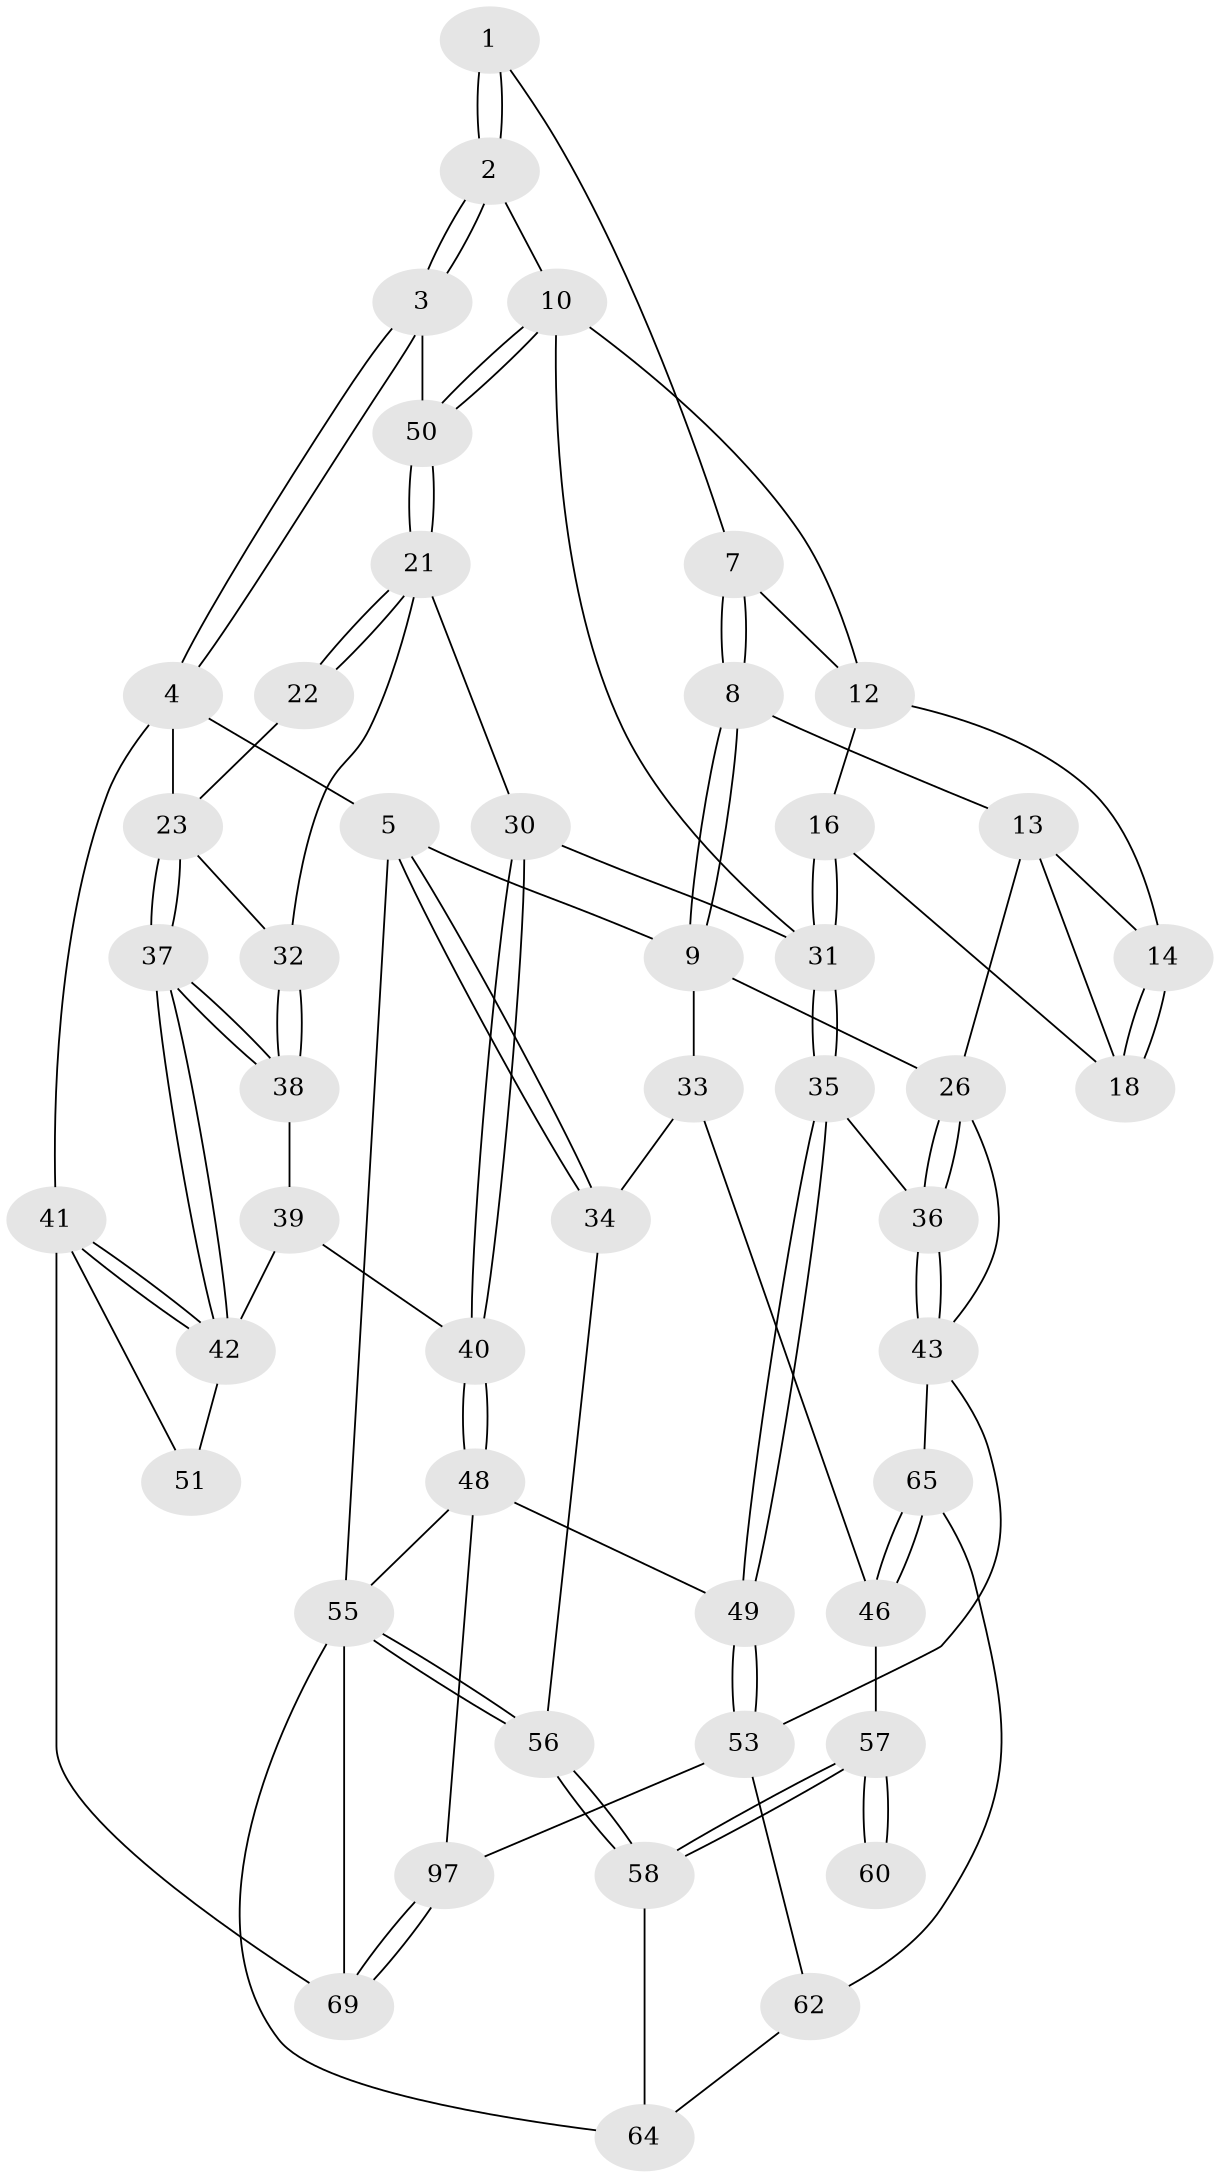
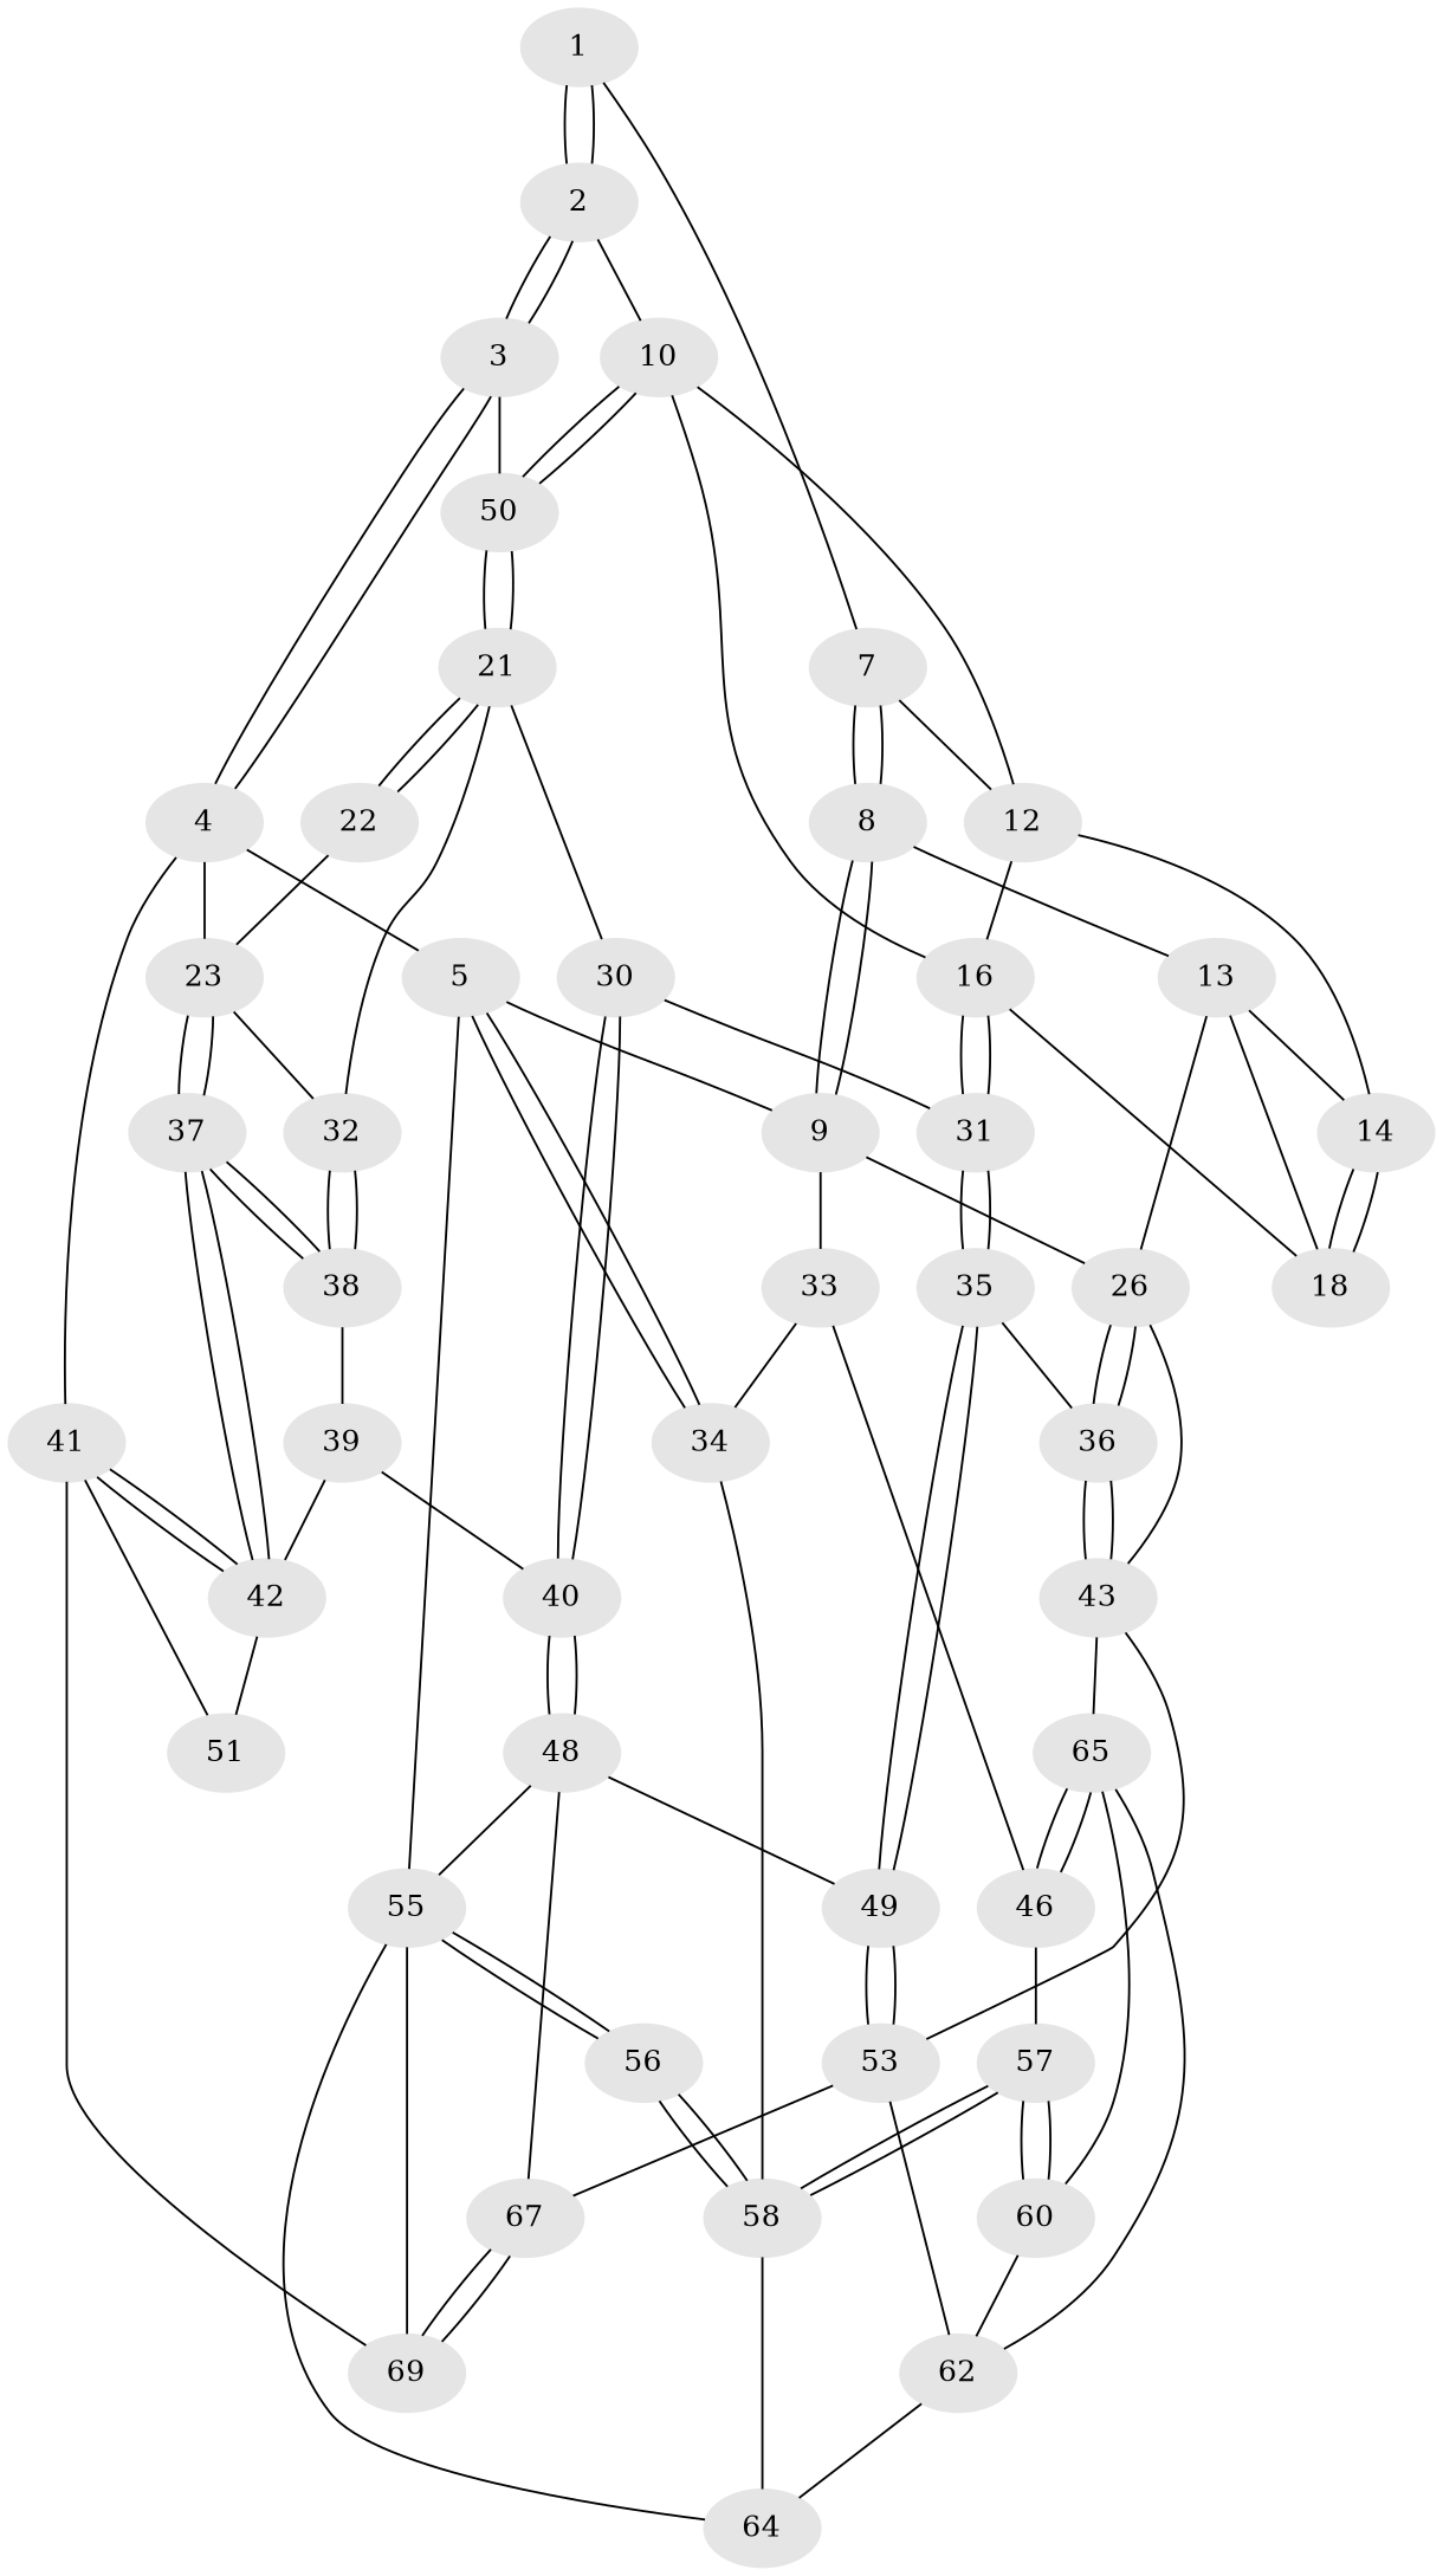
  graph {
    node [color=gray90 style=filled]
    1
    2
    7
    3 [super="+19"]
    10 [super="+11"]
    8
    12 [super="+15"]
    4
    n9 [label=50]
    16 [super="+17"]
    5 [super="+6"]
    23 [super="+24"]
    41 [super="+68"]
    21 [super="+29"]
    9 [super="+28"]
    34 [super="+54"]
    55
    32
    37
    42 [super="+50"]
    51
    69
    26 [super="+27"]
    33 [super="+47"]
    56
    64 [super="+66"]
    13 [super="+25"]
    14
    18
    36
    43 [super="+44"]
    46
    31
    35
    22
    30
    40
    38
    n39 [label=65 super="+59"]
    53 [super="+61"]
    48 [super="+52"]
    49
    39
    57
    58
-   67 [label=97]
+   67
    60 [super="+63"]
    62 [super="+65"]
    1 -- 2
    1 -- 2
    1 -- 7
    2 -- 3
    2 -- 3
    2 -- 10
    7 -- 8
    7 -- 8
    7 -- 12
    3 -- 4
    3 -- 4
    3 -- n9
    10 -- 12
    10 -- n9
    10 -- n9
-   10 -- 31
+   10 -- 16
    8 -- 9
    8 -- 9
    8 -- 13
    12 -- 16
    12 -- 14
    4 -- 5
    4 -- 23
    4 -- 41
    n9 -- 21
    n9 -- 21
    16 -- 18
    16 -- 31
    16 -- 31
    5 -- 9
    5 -- 34
    5 -- 34
    5 -- 55
    23 -- 32
    23 -- 37
    23 -- 37
    41 -- 42
    41 -- 42
    41 -- 51
    41 -- 69 [weight=2]
    21 -- 32
    21 -- 22
    21 -- 22
    21 -- 30
    9 -- 26
    9 -- 33
-   34 -- 56
+   34 -- 58
    55 -- 69
    55 -- 56
    55 -- 56
    55 -- 64
    32 -- 38
    32 -- 38
    37 -- 42
    37 -- 42
    37 -- 38
    37 -- 38
    42 -- 51
    26 -- 36
    26 -- 36
    26 -- 43
    33 -- 34 [weight=2]
    33 -- 46
    56 -- 58
    56 -- 58
    13 -- 26
    13 -- 14
    13 -- 18
    14 -- 18
    14 -- 18
    36 -- 43
    36 -- 43
    43 -- n39
    43 -- 53
    46 -- 57
    31 -- 35
    31 -- 35
    35 -- 36
    35 -- 49
    35 -- 49
    22 -- 23
    30 -- 31
    30 -- 40
    30 -- 40
    40 -- 48
    40 -- 48
    38 -- 39
    n39 -- 46
    n39 -- 46
+   n39 -- 60
    n39 -- 62
    53 -- 67
    53 -- 62
    48 -- 55
    48 -- 49
    48 -- 67
    49 -- 53
    49 -- 53
    39 -- 42
    39 -- 40
    57 -- 58
    57 -- 58
    57 -- 60
    57 -- 60
    58 -- 64
    67 -- 69
    67 -- 69
+   60 -- 62
    62 -- 64
  }
